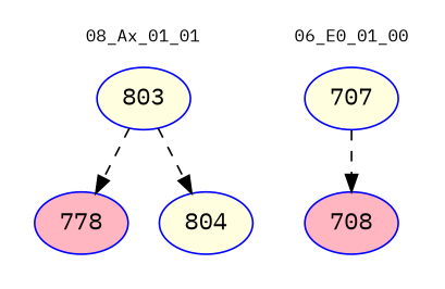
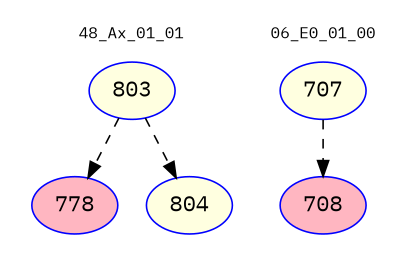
  digraph {
    fontname="IBM Plex Mono"
    node [color=blue fillcolor=lightyellow fontname="IBM Plex Mono" style=filled]
    edge [color=black fontname="IBM Plex Mono" style=dashed]
    n1 [label=803]
    n2 [fillcolor=lightpink label=778]
    n3 [label=804]
    n4 [label=707]
    n5 [fillcolor=lightpink label=708]
    subgraph cluster_1 {
      color=white
      fontsize=10
-     label="08_Ax_01_01"
+     label="48_Ax_01_01"
      n1
      n2
      n3
    }
    subgraph cluster_2 {
      color=white
      fontsize=10
      label="06_E0_01_00"
      n4
      n5
    }
    n1 -> n2
    n1 -> n3
    n4 -> n5
  }
